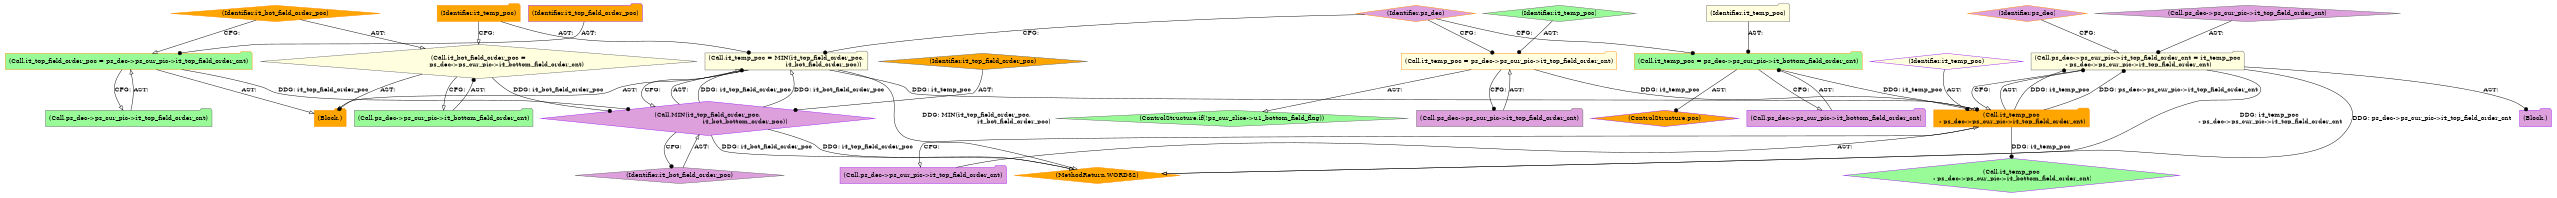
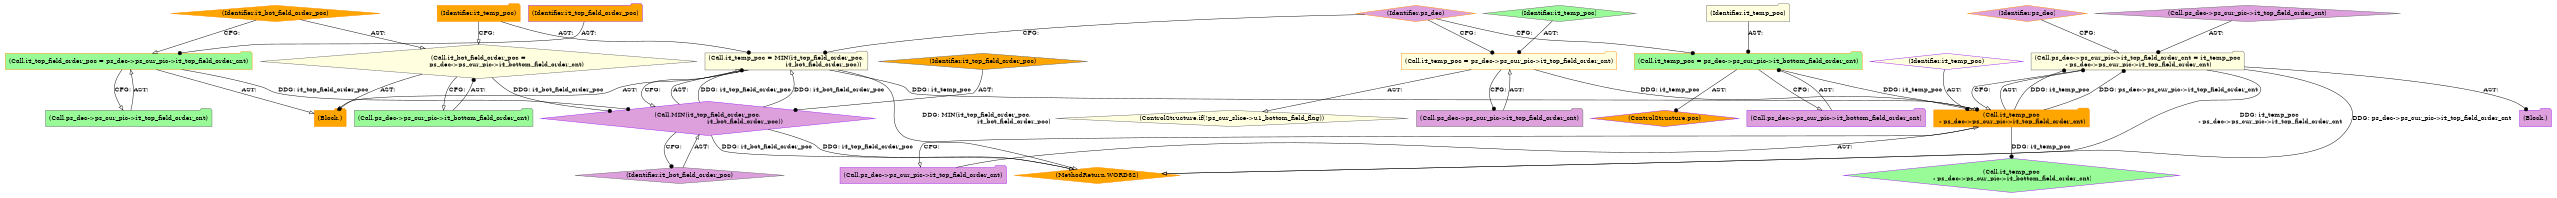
  digraph {
    node [color=gray40 fillcolor=plum shape=folder style=filled]
    edge [arrowhead=onormal]
    n1 [fillcolor=lightyellow label="(Call,ps_dec->ps_cur_pic->i4_top_field_order_cnt = i4_temp_poc\n - ps_dec->ps_cur_pic->i4_top_field_order_cnt)"]
    n2 [color=darkorange fillcolor=orange label="(Call,i4_temp_poc\n - ps_dec->ps_cur_pic->i4_top_field_order_cnt)"]
    n3 [color=darkorange fillcolor=orange label="(MethodReturn,WORD32)" shape=diamond]
    n4 [color=purple label="(Block,)"]
    n5 [color=purple label="(Call,ps_dec->ps_cur_pic->i4_top_field_order_cnt)"]
    n6 [color=purple fillcolor=palegreen label="(Call,i4_temp_poc\n - ps_dec->ps_cur_pic->i4_bottom_field_order_cnt)" shape=diamond]
    n7 [fillcolor=lightyellow label="(Call,i4_temp_poc = MIN(i4_top_field_order_poc,\n                                     i4_bot_field_order_poc))"]
-   n8 [color=purple label="(Call,MIN(i4_top_field_order_poc,\n                                     i4_bot_bottom_order_poc))" shape=diamond]
+   n8 [color=purple label="(Call,MIN(i4_top_field_order_poc,\n                                     i4_bot_field_order_poc))" shape=diamond]
    n9 [color=darkorange fillcolor=orange label="(Block,)"]
    n10 [label="(Identifier,i4_bot_field_order_poc)" shape=diamond]
    n11 [color=darkorange fillcolor=palegreen label="(Call,i4_top_field_order_poc = ps_dec->ps_cur_pic->i4_top_field_order_cnt)"]
    n12 [fillcolor=palegreen label="(Call,ps_dec->ps_cur_pic->i4_top_field_order_cnt)"]
    n13 [fillcolor=lightyellow label="(Call,i4_bot_field_order_poc =\n                            ps_dec->ps_cur_pic->i4_bottom_field_order_cnt)" shape=diamond]
    n14 [fillcolor=palegreen label="(Call,ps_dec->ps_cur_pic->i4_bottom_field_order_cnt)"]
    n15 [color=darkorange fillcolor=lightyellow label="(Call,i4_temp_poc = ps_dec->ps_cur_pic->i4_top_field_order_cnt)"]
-   n16 [fillcolor=palegreen label="(ControlStructure,if(!ps_cur_slice->u1_bottom_field_flag))" shape=diamond]
+   n16 [fillcolor=lightyellow label="(ControlStructure,if(!ps_cur_slice->u1_bottom_field_flag))" shape=diamond]
    n17 [label="(Call,ps_dec->ps_cur_pic->i4_top_field_order_cnt)"]
    n18 [color=darkorange fillcolor=palegreen label="(Call,i4_temp_poc = ps_dec->ps_cur_pic->i4_bottom_field_order_cnt)"]
    n19 [color=purple fillcolor=orange label="(ControlStructure,poc)" shape=diamond]
    n20 [color=purple label="(Call,ps_dec->ps_cur_pic->i4_bottom_field_order_cnt)"]
    n21 [fillcolor=lightyellow label="(Identifier,i4_temp_poc)"]
    n22 [fillcolor=orange label="(Identifier,i4_top_field_order_poc)" shape=diamond]
    n23 [color=purple fillcolor=orange label="(Identifier,i4_top_field_order_poc)"]
    n24 [color=darkorange label="(Identifier,ps_dec)" shape=diamond]
    n25 [color=darkorange fillcolor=orange label="(Identifier,i4_bot_field_order_poc)" shape=diamond]
    n26 [color=darkorange fillcolor=orange label="(Identifier,i4_temp_poc)"]
    n27 [color=darkorange label="(Identifier,ps_dec)" shape=diamond]
    n28 [label="(Call,ps_dec->ps_cur_pic->i4_top_field_order_cnt)" shape=diamond]
    n29 [color=purple fillcolor=lightyellow label="(Identifier,i4_temp_poc)" shape=diamond]
    n30 [fillcolor=palegreen label="(Identifier,i4_temp_poc)" shape=diamond]
    n1 -> n2 [label="CFG: "]
    n1 -> n3 [label="DDG: i4_temp_poc\n - ps_dec->ps_cur_pic->i4_top_field_order_cnt"]
    n1 -> n3 [label="DDG: ps_dec->ps_cur_pic->i4_top_field_order_cnt"]
    n1 -> n4 [arrowhead=dot label="AST: "]
    n2 -> n1 [arrowhead=dot label="AST: "]
    n2 -> n1 [arrowhead=dot label="DDG: i4_temp_poc"]
    n2 -> n1 [arrowhead=dot label="DDG: ps_dec->ps_cur_pic->i4_top_field_order_cnt"]
    n2 -> n5 [label="CFG: "]
    n2 -> n6 [arrowhead=dot label="DDG: i4_temp_poc"]
    n5 -> n2 [label="AST: "]
    n7 -> n2 [arrowhead=dot label="DDG: i4_temp_poc"]
    n7 -> n3 [label="DDG: MIN(i4_top_field_order_poc,\n                                     i4_bot_field_order_poc)"]
    n7 -> n8 [label="CFG: "]
    n7 -> n9 [label="AST: "]
    n8 -> n3 [label="DDG: i4_bot_field_order_poc"]
    n8 -> n3 [label="DDG: i4_top_field_order_poc"]
    n8 -> n7 [arrowhead=dot label="AST: "]
    n8 -> n7 [label="DDG: i4_top_field_order_poc"]
    n8 -> n7 [label="DDG: i4_bot_field_order_poc"]
    n8 -> n10 [arrowhead=dot label="CFG: "]
    n10 -> n8 [label="AST: "]
    n11 -> n8 [arrowhead=dot label="DDG: i4_top_field_order_poc"]
    n11 -> n9 [label="AST: "]
    n11 -> n12 [label="CFG: "]
    n12 -> n11 [label="AST: "]
    n13 -> n8 [arrowhead=dot label="DDG: i4_bot_field_order_poc"]
    n13 -> n9 [arrowhead=dot label="AST: "]
    n13 -> n14 [label="CFG: "]
    n14 -> n13 [arrowhead=dot label="AST: "]
    n15 -> n2 [label="DDG: i4_temp_poc"]
    n15 -> n16 [label="AST: "]
    n15 -> n17 [arrowhead=dot label="CFG: "]
    n17 -> n15 [label="AST: "]
    n18 -> n2 [label="DDG: i4_temp_poc"]
    n18 -> n19 [arrowhead=dot label="AST: "]
    n18 -> n20 [label="CFG: "]
    n20 -> n18 [arrowhead=dot label="AST: "]
    n21 -> n18 [arrowhead=dot label="AST: "]
    n22 -> n8 [arrowhead=dot label="AST: "]
    n23 -> n11 [arrowhead=dot label="AST: "]
    n24 -> n7 [arrowhead=dot label="CFG: "]
    n24 -> n15 [arrowhead=dot label="CFG: "]
    n24 -> n18 [arrowhead=dot label="CFG: "]
    n25 -> n11 [label="CFG: "]
    n25 -> n13 [label="AST: "]
    n26 -> n7 [arrowhead=dot label="AST: "]
    n26 -> n13 [label="CFG: "]
    n27 -> n1 [label="CFG: "]
    n28 -> n1 [arrowhead=dot label="AST: "]
    n29 -> n2 [arrowhead=dot label="AST: "]
    n30 -> n15 [arrowhead=dot label="AST: "]
  }
